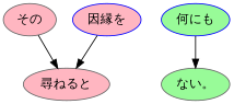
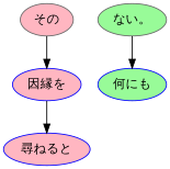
  digraph {
    fontname="IBM Plex Sans"
    node [color=gray40 fillcolor=lightpink fontname="IBM Plex Sans" style=filled]
    edge [fontname="IBM Plex Sans"]
    n1 [label="その"]
    n2 [color=blue label="因縁を"]
-   n3 [label="尋ねると"]
+   n3 [color=blue label="尋ねると"]
    n4 [fillcolor=palegreen label="ない。"]
    n5 [color=blue fillcolor=palegreen label="何にも"]
-   n1 -> n3
+   n1 -> n2
    n2 -> n3
-   n5 -> n4
+   n4 -> n5
  }
